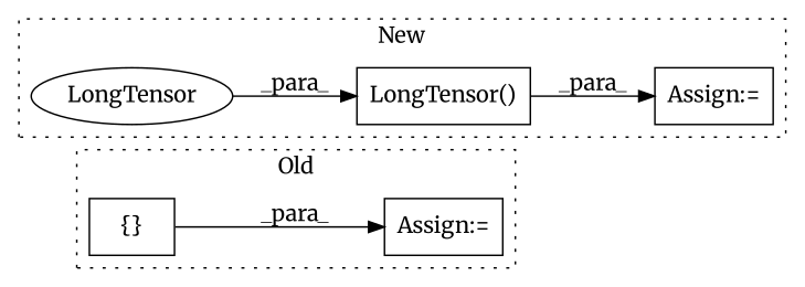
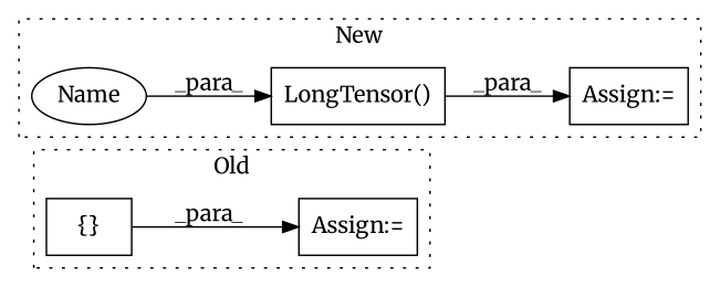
  digraph {
    rankdir=LR
    fontname=Merriweather
    node [a=68 l=3 shape=box fontname=Merriweather]
    edge [fontname=Merriweather]
    n1 [a=59 l="1,0" label="{}" s="4604,4612"]
    n2 [label="Assign:=" s=4569]
    n3 [a=75 l="17,1" label="LongTensor()" s="5434,5452"]
    n4 [label="Assign:=" s=5431]
-   n5 [a=87 l=1 label=LongTensor s=5451 shape=ellipse]
+   n5 [a=87 l=1 label=Name s=5451 shape=ellipse]
    subgraph cluster_1 {
      label=Old
      style=dotted
      n1
      n2
    }
    subgraph cluster_2 {
      label=New
      style=dotted
      n3
      n4
      n5
    }
    n1 -> n2 [label=_para_]
    n3 -> n4 [label=_para_]
    n5 -> n3 [label=_para_]
  }
